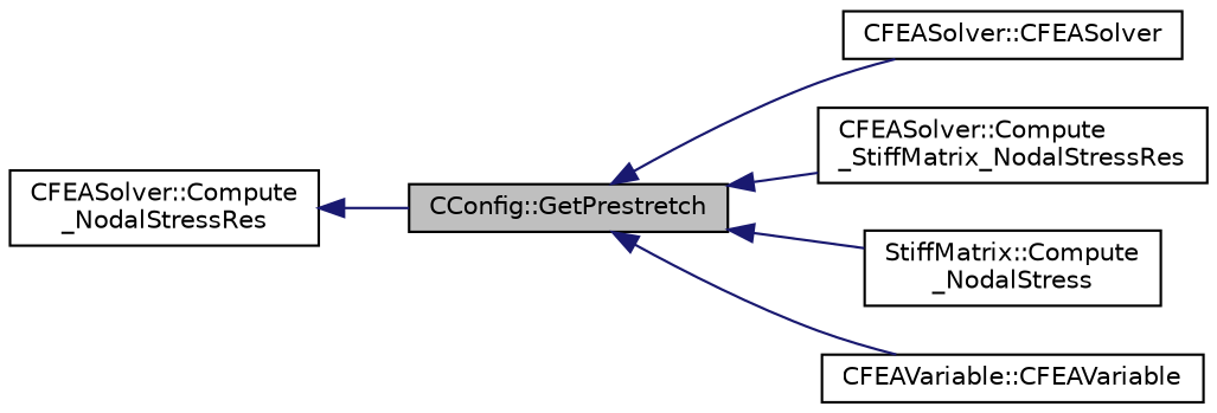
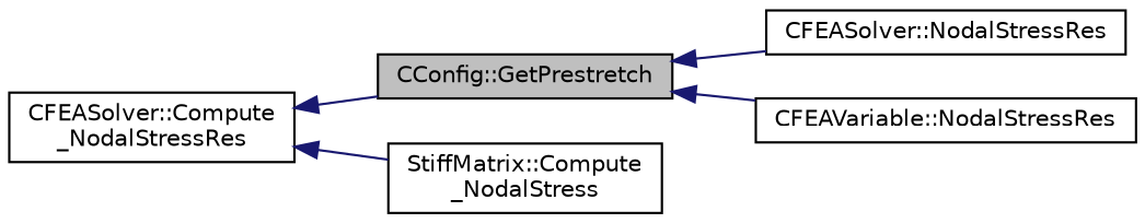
  digraph {
    rankdir=LR
    node [color=black fillcolor=white fontname=Helvetica fontsize=10 shape=record style=filled]
    edge [color=midnightblue dir=back fontname=Helvetica fontsize=10 labelfontname=Helvetica labelfontsize=10 style=solid]
    n1 [fillcolor=grey75 fontcolor=black height=0.2 label="CConfig::GetPrestretch" width=0.4]
-   n2 [height=0.2 label="CFEASolver::CFEASolver" width=0.4]
-   n3 [height=0.2 label="CFEASolver::Compute\l_StiffMatrix_NodalStressRes" width=0.4]
+   n2 [height=0.2 label="CFEASolver::NodalStressRes" width=0.4]
    n4 [height=0.2 label="StiffMatrix::Compute\l_NodalStress" width=0.4]
-   n5 [height=0.2 label="CFEAVariable::CFEAVariable" width=0.4]
+   n5 [height=0.2 label="CFEAVariable::NodalStressRes" width=0.4]
    n6 [height=0.2 label="CFEASolver::Compute\l_NodalStressRes" width=0.4]
    n1 -> n2
-   n1 -> n3
-   n1 -> n4
+   n6 -> n4
    n1 -> n5
    n6 -> n1
  }
